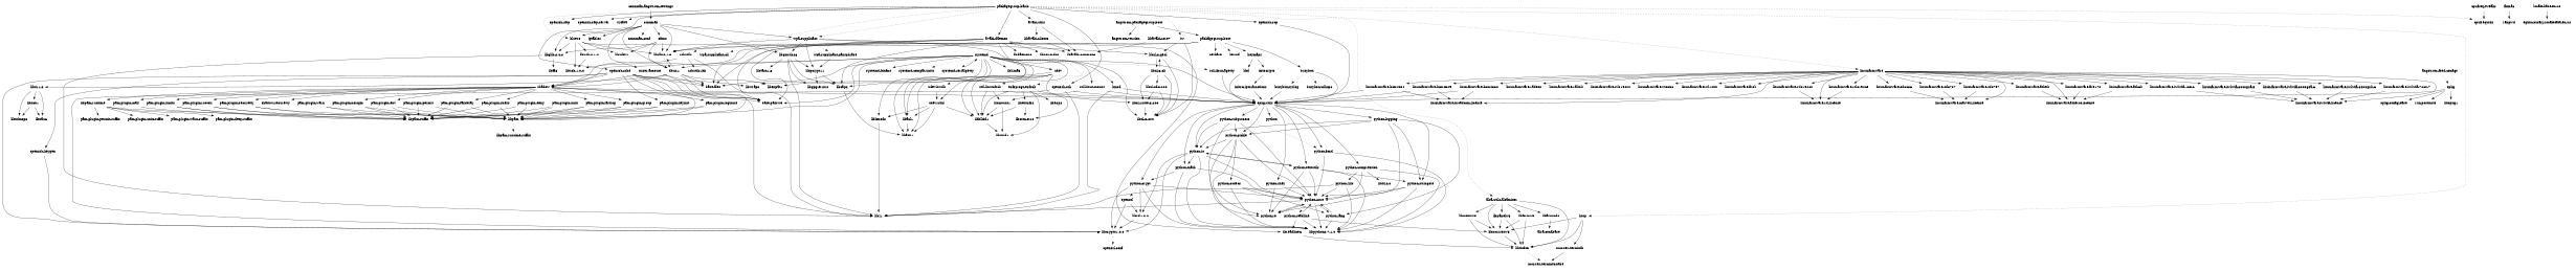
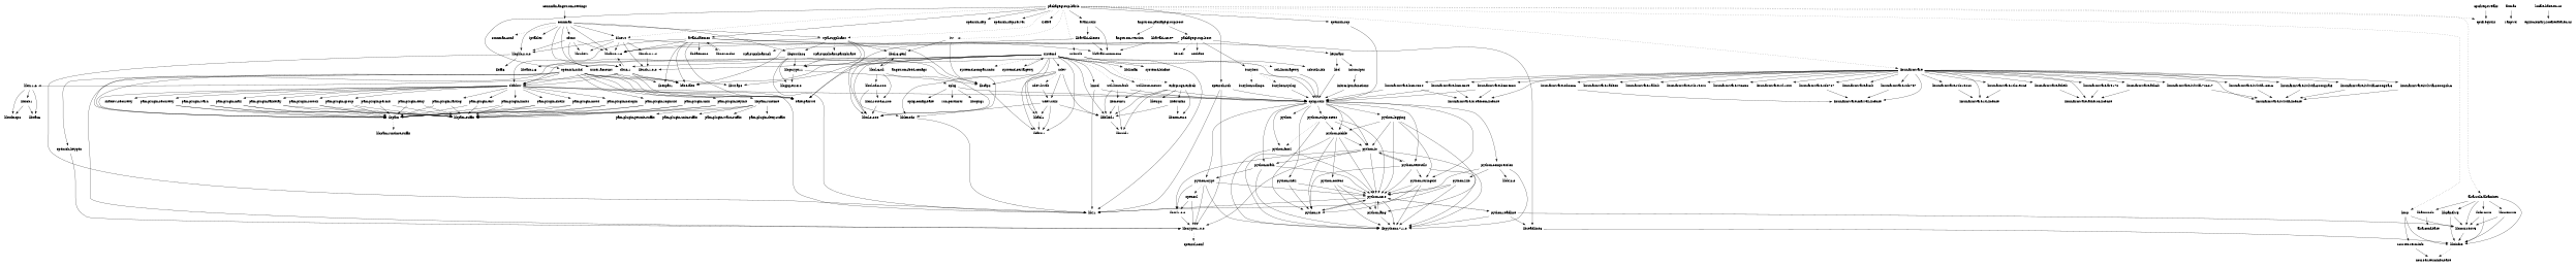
  digraph {
    node [shape=plaintext]
    "alsa-utils-alsamixer"
    libasound2
    libformw5
    libmenuw5
    libncursesw5
    libpanelw5
    libtinfo5
    "alsa-conf-base"
    "ncurses-terminfo-base"
    "angstrom-feed-configs"
    opkg
    "opkg-utils"
    libopkg1
    "opkg-config-base"
    "run-postinsts"
    python
    "python-compression"
    "python-crypt"
    "python-fcntl"
    "python-io"
    "python-logging"
    "python-math"
    "python-pickle"
    "python-shell"
    "python-stringold"
    "python-subprocess"
    "python-textutils"
    "angstrom-packagegroup-boot"
    "angstrom-version"
    "packagegroup-boot"
    "base-files"
    "base-passwd"
    busybox
    keymaps
    kernel
    netbase
    "busybox-syslog"
    "busybox-udhcpc"
    initscripts
    kbd
    "avahi-daemon"
    "libavahi-common3"
    libcap2
    libdaemon0
    "libdbus-1-3"
    libexpat1
    "libnss-mdns"
    shadow
    "libavahi-core7"
    libattr1
    "dbus-1"
    libpam
    "libpam-runtime"
    "pam-plugin-env"
    "pam-plugin-faildelay"
    "pam-plugin-group"
    "pam-plugin-lastlog"
    "pam-plugin-limits"
    "pam-plugin-mail"
+   "pam-plugin-motd"
    "pam-plugin-nologin"
    "pam-plugin-rootok"
    "pam-plugin-securetty"
    "pam-plugin-shells"
    "shadow-securetty"
    "libx11-6"
    "libpam-runtime-suffix"
    "libpam-suffix"
    "pam-plugin-deny-suffix"
    "pam-plugin-permit-suffix"
    "pam-plugin-unix-suffix"
    "pam-plugin-warn-suffix"
    "avahi-utils"
    "libavahi-client3"
    bluez4
    "libglib-2.0-0"
    libreadline6
    libudev1
    "libusb-0.1-4"
    "libusb-1.0-0"
    libz1
    libffi6
    "libpython2.7-1.0"
    "python-core"
    "libbz2-0"
    "python-zlib"
    "libcrypto1.0.0"
    "libssl1.0.0"
    openssl
    "python-lang"
    "python-codecs"
    "python-re"
    connman
    "connman-conf"
    iptables
    libgnutls26
    ofono
    "wpa-supplicant"
    "xuser-account"
    libgcrypt11
    "libgpg-error0"
    "libtasn1-6"
    "libnl-3-200"
    "libnl-3-genl"
    "wpa-supplicant-cli"
    "wpa-supplicant-passphrase"
    libxau6
    libxcb1
    libxdmcp6
    "libnl-3-cli"
    "connman-angstrom-settings"
    "cpufreq-tweaks"
    cpufrequtils
    "e2fsprogs-e2fsck"
    libblkid1
    "libcom-err2"
    libe2p2
    libext2fs2
    libuuid1
    fixmac
    ranpwd
    htop
    "ncurses-terminfo"
    "initscripts-functions"
    iw
    "libnl-nf-3-200"
    "libnl-route-3-200"
    kmod
    libacl1
    "openssl-conf"
    libkmod2
    libmount1
    "linux-firmware"
    "linux-firmware-ar3k"
    "linux-firmware-ar9170"
    "linux-firmware-ath6k"
    "linux-firmware-ath9k"
    "linux-firmware-atheros-license"
    "linux-firmware-bcm4329"
    "linux-firmware-bcm4330"
    "linux-firmware-bcm4334"
    "linux-firmware-broadcom-license"
    "linux-firmware-iwlwifi-135-6"
    "linux-firmware-iwlwifi-6000g2a-5"
    "linux-firmware-iwlwifi-6000g2a-6"
    "linux-firmware-iwlwifi-6000g2b-6"
    "linux-firmware-iwlwifi-7260-7"
    "linux-firmware-iwlwifi-license"
    "linux-firmware-marvell-license"
    "linux-firmware-radeon"
    "linux-firmware-ralink"
    "linux-firmware-rtl-license"
    "linux-firmware-rtl8192ce"
    "linux-firmware-rtl8192cu"
    "linux-firmware-rtl8192su"
    "linux-firmware-sd8686"
    "linux-firmware-sd8787"
    "linux-firmware-sd8797"
    "linux-firmware-vt6656"
    "linux-firmware-wl12xx"
    "locale-base-en-us"
    "eglibc-binary-localedata-en-us"
    "openssh-keygen"
    "openssh-scp"
    "openssh-ssh"
    "openssh-sshd"
    libwrap0
    "pam-plugin-keyinit"
    "pam-plugin-loginuid"
    "python-readline"
    "packagegroup-basic"
    "openssh-sftp"
    "openssh-sftp-server"
    tzdata
    usbutils
    "usbutils-ids"
    "pam-plugin-deny"
    "pam-plugin-permit"
    "pam-plugin-unix"
    "pam-plugin-warn"
    systemd
    liblzma5
    "systemd-binfmt"
    "systemd-compat-units"
    "systemd-serialgetty"
    udev
    "util-linux-agetty"
    "util-linux-fsck"
    "util-linux-mount"
    "udev-hwdb"
    "udev-utils"
    "alsa-utils-alsamixer" -> libasound2
    "alsa-utils-alsamixer" -> libformw5
    "alsa-utils-alsamixer" -> libmenuw5
    "alsa-utils-alsamixer" -> libncursesw5
    "alsa-utils-alsamixer" -> libpanelw5
    "alsa-utils-alsamixer" -> libtinfo5
    libasound2 -> "alsa-conf-base"
    libformw5 -> libncursesw5
    libformw5 -> libtinfo5
    libmenuw5 -> libncursesw5
    libmenuw5 -> libtinfo5
    libncursesw5 -> libtinfo5
    libpanelw5 -> libncursesw5
    libpanelw5 -> libtinfo5
    libtinfo5 -> "ncurses-terminfo-base" [style=dotted]
    "angstrom-feed-configs" -> opkg [style=dotted]
    opkg -> "opkg-utils"
    opkg -> libopkg1
    opkg -> "opkg-config-base"
    opkg -> "run-postinsts"
    "opkg-utils" -> python
    "opkg-utils" -> "python-compression"
    "opkg-utils" -> "python-crypt"
    "opkg-utils" -> "python-fcntl"
    "opkg-utils" -> "python-io"
    "opkg-utils" -> "python-logging"
    "opkg-utils" -> "python-math"
    "opkg-utils" -> "python-pickle"
    "opkg-utils" -> "python-shell"
    "opkg-utils" -> "python-stringold"
    "opkg-utils" -> "python-subprocess"
    "opkg-utils" -> "python-textutils"
    "python-compression" -> "libpython2.7-1.0"
    "python-compression" -> "python-core"
    "python-compression" -> "libbz2-0"
    "python-compression" -> "python-zlib"
    "python-crypt" -> "libpython2.7-1.0"
    "python-crypt" -> "python-core"
    "python-crypt" -> "libcrypto1.0.0"
    "python-crypt" -> "libssl1.0.0"
    "python-crypt" -> openssl [style=dotted]
    "python-fcntl" -> "libpython2.7-1.0"
    "python-fcntl" -> "python-core"
    "python-io" -> "python-math"
    "python-io" -> "python-textutils"
    "python-io" -> "libpython2.7-1.0"
    "python-io" -> "python-core"
    "python-io" -> "libcrypto1.0.0"
    "python-io" -> "libssl1.0.0"
    "python-logging" -> "python-io"
    "python-logging" -> "python-pickle"
    "python-logging" -> "python-stringold"
    "python-logging" -> "python-core"
    "python-logging" -> "python-lang"
    "python-math" -> "python-crypt"
    "python-math" -> "libpython2.7-1.0"
    "python-math" -> "python-core"
    "python-pickle" -> "python-io"
    "python-pickle" -> "libpython2.7-1.0"
    "python-pickle" -> "python-core"
    "python-pickle" -> "python-codecs"
    "python-pickle" -> "python-re"
    "python-shell" -> "python-core"
    "python-shell" -> "python-re"
    "python-stringold" -> "libpython2.7-1.0"
    "python-stringold" -> "python-core"
    "python-stringold" -> "python-re"
    "python-subprocess" -> "python-fcntl" [style=dotted]
    "python-subprocess" -> "python-io"
    "python-subprocess" -> "python-pickle"
    "python-subprocess" -> "python-core"
    "python-subprocess" -> "python-re"
    "python-textutils" -> "python-io"
    "python-textutils" -> "python-stringold"
    "python-textutils" -> "libpython2.7-1.0"
    "python-textutils" -> "python-core"
    "python-textutils" -> "python-re"
    "angstrom-packagegroup-boot" -> "angstrom-version"
    "angstrom-packagegroup-boot" -> "packagegroup-boot"
    "packagegroup-boot" -> "base-files"
    "packagegroup-boot" -> "base-passwd"
    "packagegroup-boot" -> busybox
    "packagegroup-boot" -> keymaps
    "packagegroup-boot" -> kernel [style=dotted]
    "packagegroup-boot" -> netbase
    busybox -> "opkg-utils"
    busybox -> "busybox-syslog" [style=dotted]
    busybox -> "busybox-udhcpc" [style=dotted]
    keymaps -> initscripts
    keymaps -> kbd
    "busybox-syslog" -> "opkg-utils"
    initscripts -> "initscripts-functions"
    kbd -> "opkg-utils"
    "avahi-daemon" -> "base-files"
    "avahi-daemon" -> "base-passwd"
    "avahi-daemon" -> "libavahi-common3"
    "avahi-daemon" -> libcap2
    "avahi-daemon" -> libdaemon0
    "avahi-daemon" -> "libdbus-1-3"
    "avahi-daemon" -> libexpat1
    "avahi-daemon" -> "libnss-mdns" [style=dotted]
    "avahi-daemon" -> shadow
    libcap2 -> libattr1
    "libdbus-1-3" -> "dbus-1" [style=dotted]
    "libnss-mdns" -> "avahi-daemon"
    shadow -> "opkg-utils"
    shadow -> "base-passwd"
    shadow -> libpam
    shadow -> "libpam-runtime"
    shadow -> "pam-plugin-env"
    shadow -> "pam-plugin-faildelay"
    shadow -> "pam-plugin-group"
    shadow -> "pam-plugin-lastlog"
    shadow -> "pam-plugin-limits"
    shadow -> "pam-plugin-mail"
+   shadow -> "pam-plugin-motd"
    shadow -> "pam-plugin-nologin"
    shadow -> "pam-plugin-rootok"
    shadow -> "pam-plugin-securetty"
    shadow -> "pam-plugin-shells"
    shadow -> "shadow-securetty"
    "libavahi-core7" -> "libavahi-common3"
    "dbus-1" -> "base-files"
    "dbus-1" -> "base-passwd"
    "dbus-1" -> "libdbus-1-3"
    "dbus-1" -> libexpat1
    "dbus-1" -> shadow
    "dbus-1" -> "libx11-6"
    libpam -> "libpam-runtime-suffix" [style=dotted]
    "libpam-runtime" -> "libpam-suffix"
    "libpam-runtime" -> "pam-plugin-deny-suffix"
    "libpam-runtime" -> "pam-plugin-permit-suffix"
    "libpam-runtime" -> "pam-plugin-unix-suffix"
    "libpam-runtime" -> "pam-plugin-warn-suffix"
    "pam-plugin-env" -> libpam
    "pam-plugin-env" -> "libpam-suffix"
    "pam-plugin-faildelay" -> libpam
    "pam-plugin-faildelay" -> "libpam-suffix"
    "pam-plugin-group" -> libpam
    "pam-plugin-group" -> "libpam-suffix"
    "pam-plugin-lastlog" -> libpam
    "pam-plugin-lastlog" -> "libpam-suffix"
    "pam-plugin-limits" -> libpam
    "pam-plugin-limits" -> "libpam-suffix"
+   "pam-plugin-mail" -> libpam
    "pam-plugin-mail" -> "libpam-suffix"
+   "pam-plugin-motd" -> libpam
+   "pam-plugin-motd" -> "libpam-suffix"
    "pam-plugin-nologin" -> libpam
    "pam-plugin-nologin" -> "libpam-suffix"
    "pam-plugin-rootok" -> libpam
    "pam-plugin-rootok" -> "libpam-suffix"
    "pam-plugin-securetty" -> libpam
    "pam-plugin-securetty" -> "libpam-suffix"
    "pam-plugin-shells" -> libpam
    "pam-plugin-shells" -> "libpam-suffix"
    "libx11-6" -> libxau6
    "libx11-6" -> libxcb1
    "libx11-6" -> libxdmcp6
    "avahi-utils" -> "libavahi-common3"
    "avahi-utils" -> "libavahi-client3"
    "libavahi-client3" -> "libavahi-common3"
    "libavahi-client3" -> "libdbus-1-3"
    bluez4 -> "libdbus-1-3"
    bluez4 -> "libglib-2.0-0"
    bluez4 -> libreadline6
    bluez4 -> libudev1
    bluez4 -> "libusb-0.1-4"
    bluez4 -> "libusb-1.0-0"
    "libglib-2.0-0" -> libz1
    "libglib-2.0-0" -> libffi6
    libreadline6 -> libtinfo5
    "libusb-0.1-4" -> "libusb-1.0-0"
    "python-core" -> libz1
    "python-core" -> "libpython2.7-1.0"
    "python-core" -> "python-lang"
    "python-core" -> "python-re"
    "python-core" -> "python-readline" [style=dotted]
    "python-zlib" -> libz1
    "python-zlib" -> "libpython2.7-1.0"
    "python-zlib" -> "python-core"
    "libcrypto1.0.0" -> "openssl-conf" [style=dotted]
    "libssl1.0.0" -> "libcrypto1.0.0"
    openssl -> "libcrypto1.0.0"
    openssl -> "libssl1.0.0"
    "python-lang" -> "libpython2.7-1.0"
    "python-lang" -> "python-core"
    "python-codecs" -> "libpython2.7-1.0"
    "python-codecs" -> "python-core"
    "python-codecs" -> "python-lang"
    "python-re" -> "python-core"
    connman -> "libdbus-1-3"
    connman -> "dbus-1"
    connman -> bluez4
    connman -> "libglib-2.0-0"
    connman -> "connman-conf" [style=dotted]
    connman -> iptables
    connman -> libgnutls26
    connman -> ofono
    connman -> "wpa-supplicant"
    connman -> "xuser-account"
    libgnutls26 -> libcap2
    libgnutls26 -> libz1
    libgnutls26 -> libgcrypt11
    libgnutls26 -> "libgpg-error0"
    libgnutls26 -> "libtasn1-6"
    ofono -> "libdbus-1-3"
    ofono -> "dbus-1"
    ofono -> "libglib-2.0-0"
    ofono -> libudev1
    "wpa-supplicant" -> "libdbus-1-3"
    "wpa-supplicant" -> libgnutls26
    "wpa-supplicant" -> libgcrypt11
    "wpa-supplicant" -> "libnl-3-200"
    "wpa-supplicant" -> "libnl-3-genl"
    "wpa-supplicant" -> "wpa-supplicant-cli" [style=dotted]
    "wpa-supplicant" -> "wpa-supplicant-passphrase" [style=dotted]
    "xuser-account" -> "base-files"
    "xuser-account" -> "base-passwd"
    "xuser-account" -> shadow
    libgcrypt11 -> libcap2
    libgcrypt11 -> "libgpg-error0"
    "libnl-3-genl" -> "libnl-3-200"
    "libnl-3-genl" -> "libnl-3-cli"
    "wpa-supplicant-passphrase" -> libgcrypt11
    libxcb1 -> libxau6
    libxcb1 -> libxdmcp6
    "libnl-3-cli" -> "libnl-3-200"
    "libnl-3-cli" -> "libnl-3-genl"
    "libnl-3-cli" -> "libnl-nf-3-200"
    "libnl-3-cli" -> "libnl-route-3-200"
    "connman-angstrom-settings" -> connman
    "cpufreq-tweaks" -> cpufrequtils
    "e2fsprogs-e2fsck" -> libblkid1
    "e2fsprogs-e2fsck" -> "libcom-err2"
    "e2fsprogs-e2fsck" -> libe2p2
    "e2fsprogs-e2fsck" -> libext2fs2
    "e2fsprogs-e2fsck" -> libuuid1
    libblkid1 -> libuuid1
    libext2fs2 -> libblkid1
    libext2fs2 -> "libcom-err2"
    fixmac -> ranpwd
    htop -> libncursesw5
    htop -> libtinfo5
    htop -> "ncurses-terminfo"
    "ncurses-terminfo" -> "ncurses-terminfo-base"
    "initscripts-functions" -> "opkg-utils"
    iw -> "libnl-3-200"
    iw -> "libnl-3-genl"
    "libnl-nf-3-200" -> "libnl-3-200"
    "libnl-nf-3-200" -> "libnl-route-3-200"
    "libnl-route-3-200" -> "libnl-3-200"
    kmod -> "opkg-utils"
    kmod -> libz1
    libacl1 -> libattr1
    libkmod2 -> libz1
    libmount1 -> libblkid1
    libmount1 -> libuuid1
    "linux-firmware" -> "linux-firmware-ar3k"
    "linux-firmware" -> "linux-firmware-ar9170"
    "linux-firmware" -> "linux-firmware-ath6k"
    "linux-firmware" -> "linux-firmware-ath9k"
    "linux-firmware" -> "linux-firmware-atheros-license"
    "linux-firmware" -> "linux-firmware-bcm4329"
    "linux-firmware" -> "linux-firmware-bcm4330"
    "linux-firmware" -> "linux-firmware-bcm4334"
    "linux-firmware" -> "linux-firmware-broadcom-license"
    "linux-firmware" -> "linux-firmware-iwlwifi-135-6"
    "linux-firmware" -> "linux-firmware-iwlwifi-6000g2a-5"
    "linux-firmware" -> "linux-firmware-iwlwifi-6000g2a-6"
    "linux-firmware" -> "linux-firmware-iwlwifi-6000g2b-6"
    "linux-firmware" -> "linux-firmware-iwlwifi-7260-7"
    "linux-firmware" -> "linux-firmware-iwlwifi-license"
    "linux-firmware" -> "linux-firmware-marvell-license"
    "linux-firmware" -> "linux-firmware-radeon"
    "linux-firmware" -> "linux-firmware-ralink"
    "linux-firmware" -> "linux-firmware-rtl-license"
    "linux-firmware" -> "linux-firmware-rtl8192ce"
    "linux-firmware" -> "linux-firmware-rtl8192cu"
    "linux-firmware" -> "linux-firmware-rtl8192su"
    "linux-firmware" -> "linux-firmware-sd8686"
    "linux-firmware" -> "linux-firmware-sd8787"
    "linux-firmware" -> "linux-firmware-sd8797"
    "linux-firmware" -> "linux-firmware-vt6656"
    "linux-firmware" -> "linux-firmware-wl12xx"
    "linux-firmware-ar9170" -> "linux-firmware-atheros-license"
    "linux-firmware-ath6k" -> "linux-firmware-atheros-license"
    "linux-firmware-ath9k" -> "linux-firmware-atheros-license"
    "linux-firmware-bcm4329" -> "opkg-utils"
    "linux-firmware-bcm4329" -> "linux-firmware-broadcom-license"
    "linux-firmware-bcm4330" -> "opkg-utils"
    "linux-firmware-bcm4330" -> "linux-firmware-broadcom-license"
    "linux-firmware-bcm4334" -> "opkg-utils"
    "linux-firmware-bcm4334" -> "linux-firmware-broadcom-license"
    "linux-firmware-iwlwifi-135-6" -> "linux-firmware-iwlwifi-license"
    "linux-firmware-iwlwifi-6000g2a-5" -> "linux-firmware-iwlwifi-license"
    "linux-firmware-iwlwifi-6000g2a-6" -> "linux-firmware-iwlwifi-license"
    "linux-firmware-iwlwifi-6000g2b-6" -> "linux-firmware-iwlwifi-license"
    "linux-firmware-iwlwifi-7260-7" -> "linux-firmware-iwlwifi-license"
    "linux-firmware-rtl8192ce" -> "linux-firmware-rtl-license"
    "linux-firmware-rtl8192cu" -> "linux-firmware-rtl-license"
    "linux-firmware-sd8686" -> "linux-firmware-marvell-license"
    "linux-firmware-sd8787" -> "linux-firmware-marvell-license"
    "linux-firmware-sd8797" -> "linux-firmware-marvell-license"
    "locale-base-en-us" -> "eglibc-binary-localedata-en-us"
    "openssh-keygen" -> "libcrypto1.0.0"
    "openssh-scp" -> "opkg-utils"
    "openssh-ssh" -> "opkg-utils"
    "openssh-ssh" -> libz1
    "openssh-ssh" -> "libcrypto1.0.0"
    "openssh-sshd" -> "base-files"
    "openssh-sshd" -> "base-passwd"
    "openssh-sshd" -> shadow
    "openssh-sshd" -> libpam
    "openssh-sshd" -> libz1
    "openssh-sshd" -> "libcrypto1.0.0"
    "openssh-sshd" -> "openssh-keygen"
    "openssh-sshd" -> libwrap0
    "openssh-sshd" -> "pam-plugin-keyinit"
    "openssh-sshd" -> "pam-plugin-loginuid"
    "pam-plugin-keyinit" -> libpam
    "pam-plugin-keyinit" -> "libpam-suffix"
    "pam-plugin-loginuid" -> libpam
    "pam-plugin-loginuid" -> "libpam-suffix"
    "python-readline" -> libncursesw5
    "python-readline" -> libreadline6
    "python-readline" -> "libpython2.7-1.0"
    "python-readline" -> "python-core"
    "packagegroup-basic" -> "alsa-utils-alsamixer" [style=dotted]
    "packagegroup-basic" -> "avahi-daemon"
    "packagegroup-basic" -> "avahi-utils"
    "packagegroup-basic" -> bluez4 [style=dotted]
    "packagegroup-basic" -> "wpa-supplicant" [style=dotted]
    "packagegroup-basic" -> cpufrequtils [style=dotted]
    "packagegroup-basic" -> htop [style=dotted]
    "packagegroup-basic" -> iw [style=dotted]
    "packagegroup-basic" -> "linux-firmware" [style=dotted]
    "packagegroup-basic" -> "openssh-scp"
    "packagegroup-basic" -> "openssh-ssh"
    "packagegroup-basic" -> "openssh-sshd"
    "packagegroup-basic" -> "openssh-sftp"
    "packagegroup-basic" -> "openssh-sftp-server"
    "packagegroup-basic" -> tzdata [style=dotted]
    "packagegroup-basic" -> usbutils [style=dotted]
    usbutils -> "libusb-1.0-0"
    usbutils -> libz1
    usbutils -> "usbutils-ids"
    "pam-plugin-deny" -> libpam
    "pam-plugin-deny" -> "libpam-suffix"
    "pam-plugin-permit" -> libpam
    "pam-plugin-permit" -> "libpam-suffix"
    "pam-plugin-unix" -> libpam
    "pam-plugin-unix" -> "libpam-suffix"
    "pam-plugin-warn" -> libpam
    "pam-plugin-warn" -> "libpam-suffix"
    systemd -> "opkg-utils"
    systemd -> "base-files"
    systemd -> "base-passwd"
    systemd -> libcap2
    systemd -> shadow
    systemd -> libattr1
    systemd -> "dbus-1"
    systemd -> libpam
    systemd -> "e2fsprogs-e2fsck" [style=dotted]
    systemd -> libblkid1
    systemd -> kmod
    systemd -> libacl1
    systemd -> libkmod2
    systemd -> libwrap0
    systemd -> liblzma5
    systemd -> "systemd-binfmt"
    systemd -> "systemd-compat-units" [style=dotted]
    systemd -> "systemd-serialgetty" [style=dotted]
    systemd -> udev
    systemd -> "util-linux-agetty" [style=dotted]
    systemd -> "util-linux-fsck" [style=dotted]
    systemd -> "util-linux-mount"
    "systemd-serialgetty" -> systemd
    udev -> libattr1
    udev -> libblkid1
    udev -> libacl1
-   udev -> "libnl-route-3-200"
+   udev -> libkmod2
    udev -> "udev-hwdb" [style=dotted]
    udev -> "udev-utils"
    "util-linux-agetty" -> "opkg-utils"
    "util-linux-fsck" -> "opkg-utils"
    "util-linux-fsck" -> libblkid1
    "util-linux-fsck" -> libmount1
    "util-linux-mount" -> "opkg-utils"
    "util-linux-mount" -> libmount1
    "udev-hwdb" -> "udev-utils"
    "udev-utils" -> libattr1
    "udev-utils" -> libblkid1
    "udev-utils" -> libacl1
    "udev-utils" -> libkmod2
  }
